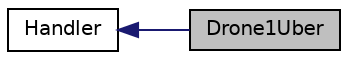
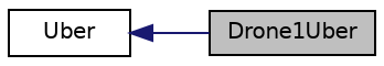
  digraph {
    rankdir=LR
    node [color=black fontname=Helvetica fontsize=10 shape=record style=filled]
    n1 [fillcolor=grey75 fontcolor=black height=0.2 label=Drone1Uber width=0.4]
-   n2 [fillcolor=white height=0.2 label=Handler width=0.4]
+   n2 [fillcolor=white height=0.2 label=Uber width=0.4]
    n2 -> n1 [color=midnightblue dir=back fontname=Helvetica fontsize=10 labelfontname=Helvetica labelfontsize=10 style=solid]
  }
